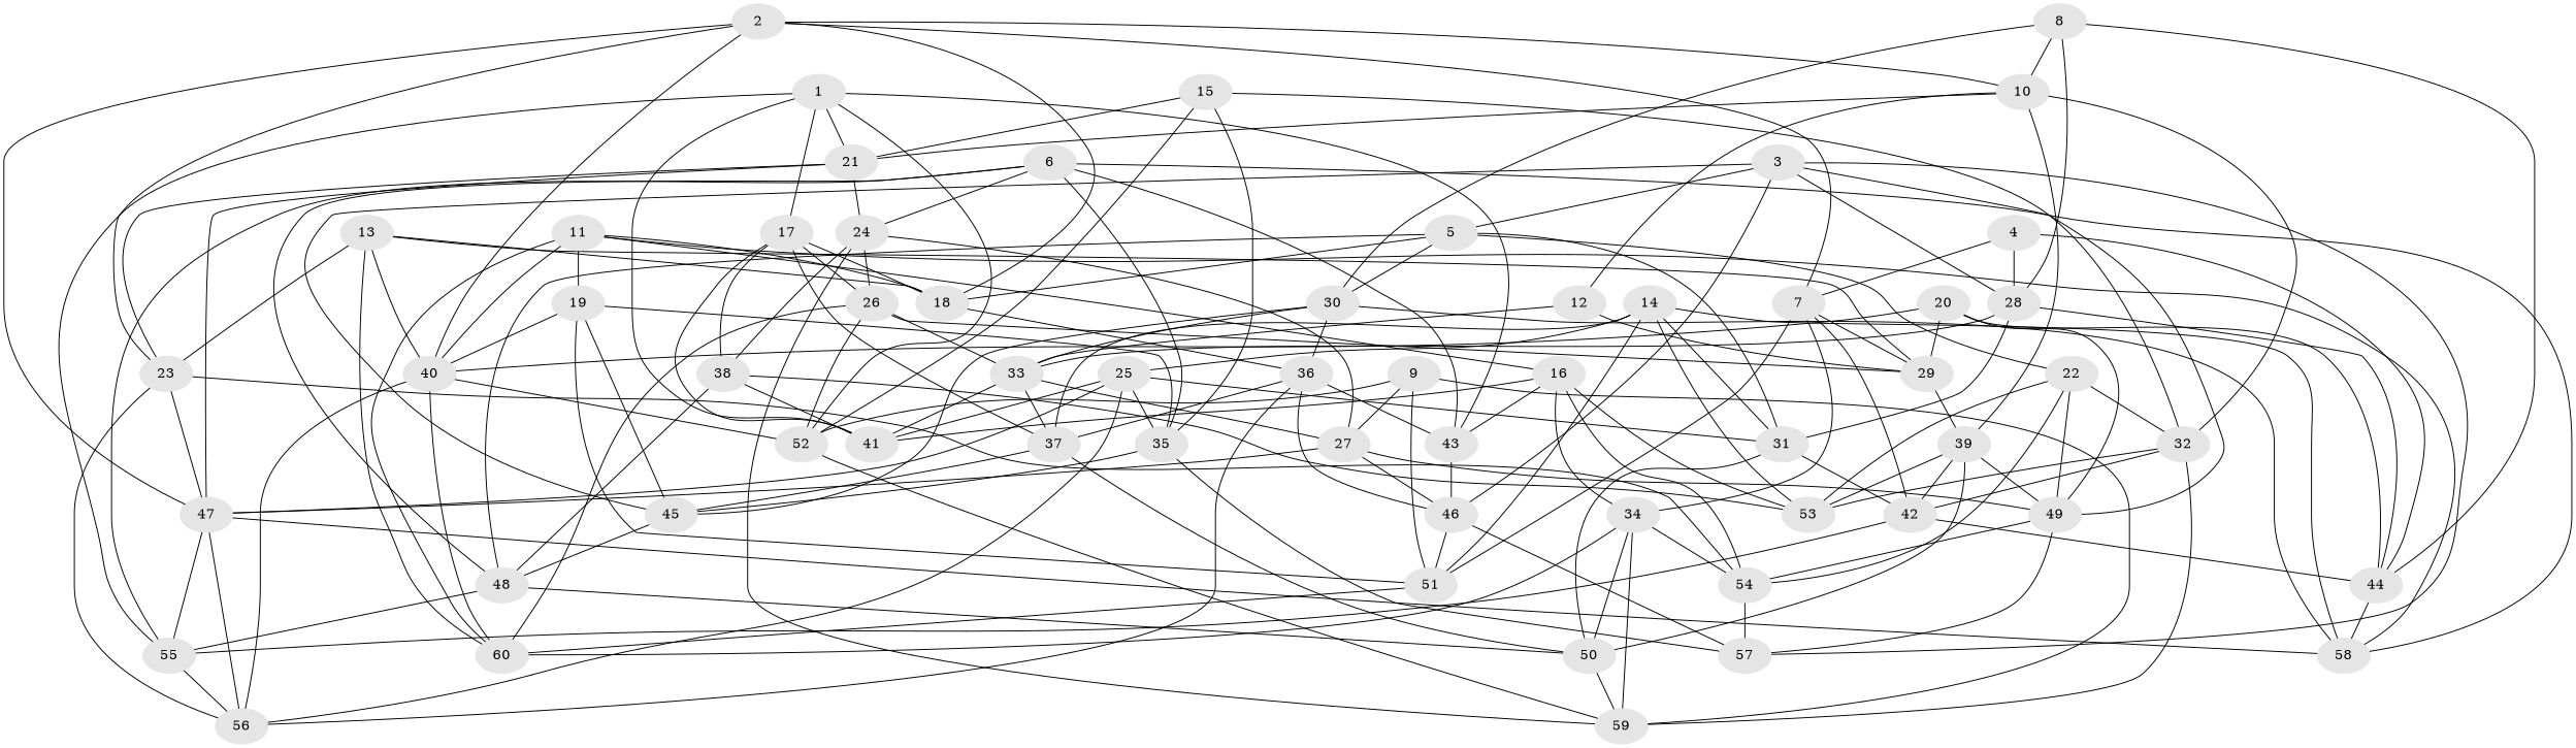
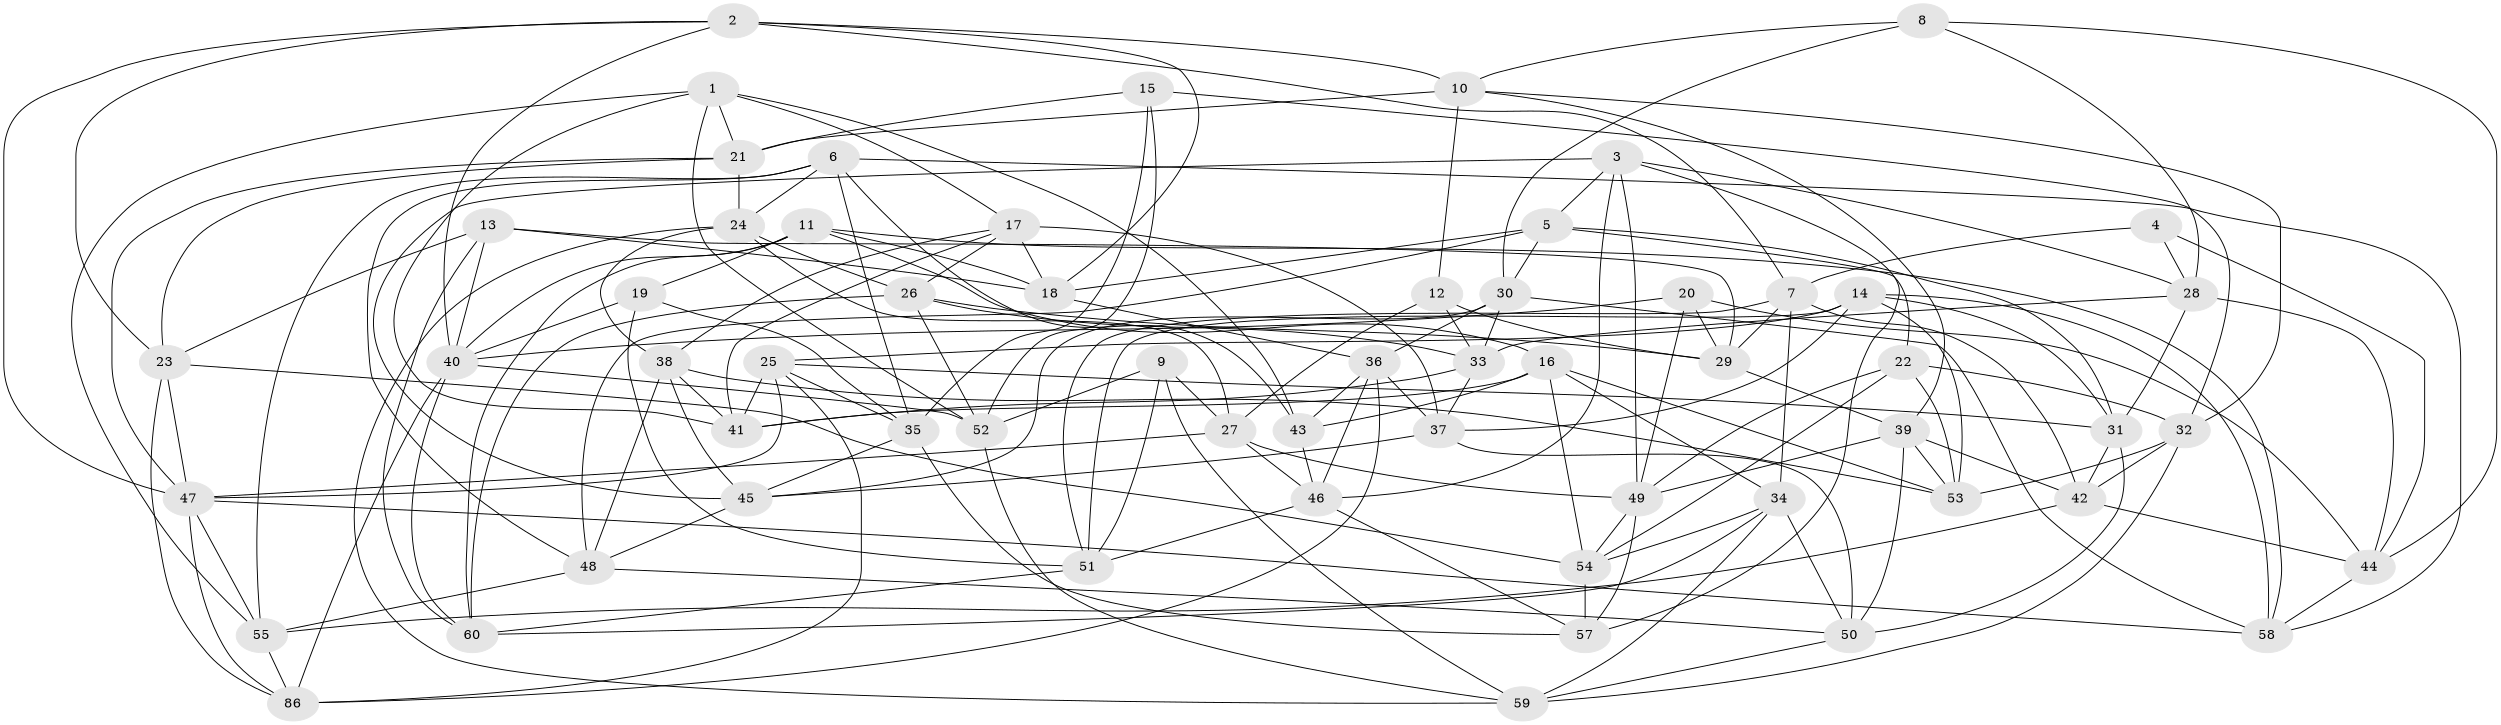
  graph {
    node [color=gray90 style=filled]
    edge [weight=1.0]
    1
    17
    21
    41
    43
    52
    55
    18
    37
    26
    38
    23
    47
    24
    46
    59
-   56
+   56 [label=86]
    2
    7
    10
    40
    29
    34
    42
    51
    12
    32
    39
    36
    54
    60
    58
    3
    5
    28
    45
    49
    57
    22
    30
    31
    48
    44
    33
    4
    13
    53
    50
    6
    35
    27
    8
    9
    11
    16
    19
    14
    25
    15
    20
    1 -- 17
    1 -- 21
    1 -- 41
    1 -- 43
    1 -- 52
    1 -- 55
    17 -- 41
    17 -- 18
    17 -- 37
    17 -- 26
    17 -- 38
    21 -- 23
    21 -- 47
    21 -- 24
    43 -- 46
    52 -- 59
    55 -- 56
    18 -- 36
    37 -- 45
    37 -- 50
    26 -- 52
    26 -- 29
    26 -- 60
    26 -- 33
    38 -- 41
-   19 -- 45
+   38 -- 45
    38 -- 48
    38 -- 53
    23 -- 47
    23 -- 56
    23 -- 54
    47 -- 55
    47 -- 56
    47 -- 58
    24 -- 26
    24 -- 38
    24 -- 59
    24 -- 27
    46 -- 51
    46 -- 57
    2 -- 18
    2 -- 23
    2 -- 47
    2 -- 7
    2 -- 10
    2 -- 40
    7 -- 29
    7 -- 34
    7 -- 42
    7 -- 51
    10 -- 21
    10 -- 12
    10 -- 32
    10 -- 39
    40 -- 52
    40 -- 56
    40 -- 60
    29 -- 39
    34 -- 59
    34 -- 54
    34 -- 60
    34 -- 50
    42 -- 55
    42 -- 44
    51 -- 60
    12 -- 29
    12 -- 33
-   33 -- 27
+   12 -- 27
    32 -- 59
    32 -- 42
    32 -- 53
    39 -- 42
    39 -- 49
    39 -- 53
    39 -- 50
    36 -- 43
    36 -- 37
    36 -- 46
    36 -- 56
    54 -- 57
    3 -- 46
    3 -- 5
    3 -- 28
    3 -- 45
    3 -- 49
    3 -- 57
    5 -- 18
    5 -- 22
    5 -- 30
    5 -- 31
    5 -- 48
    28 -- 31
    28 -- 44
    28 -- 33
    45 -- 48
    49 -- 54
    49 -- 57
    22 -- 32
    22 -- 54
    22 -- 49
    22 -- 53
    30 -- 36
    30 -- 58
    30 -- 45
    30 -- 33
    31 -- 42
    31 -- 50
    48 -- 55
    48 -- 50
    44 -- 58
    33 -- 41
    33 -- 37
    4 -- 7
    4 -- 28
    4 -- 44
    13 -- 18
    13 -- 23
    13 -- 40
    13 -- 29
    13 -- 60
    50 -- 59
    6 -- 43
    6 -- 55
    6 -- 24
    6 -- 58
    6 -- 48
    6 -- 35
    35 -- 45
    35 -- 57
    27 -- 47
    27 -- 46
    27 -- 49
    8 -- 10
    8 -- 28
    8 -- 30
    8 -- 44
    9 -- 52
    9 -- 59
    9 -- 51
    9 -- 27
    11 -- 18
    11 -- 40
    11 -- 60
    11 -- 58
    11 -- 16
    11 -- 19
    16 -- 41
    16 -- 43
    16 -- 34
    16 -- 54
    16 -- 53
    19 -- 40
    19 -- 51
    19 -- 35
    14 -- 37
    14 -- 51
    14 -- 58
    14 -- 31
    14 -- 53
    14 -- 25
    25 -- 41
    25 -- 47
    25 -- 56
    25 -- 31
    25 -- 35
    15 -- 21
    15 -- 52
    15 -- 32
    15 -- 35
    20 -- 40
    20 -- 29
    20 -- 49
    20 -- 44
  }
